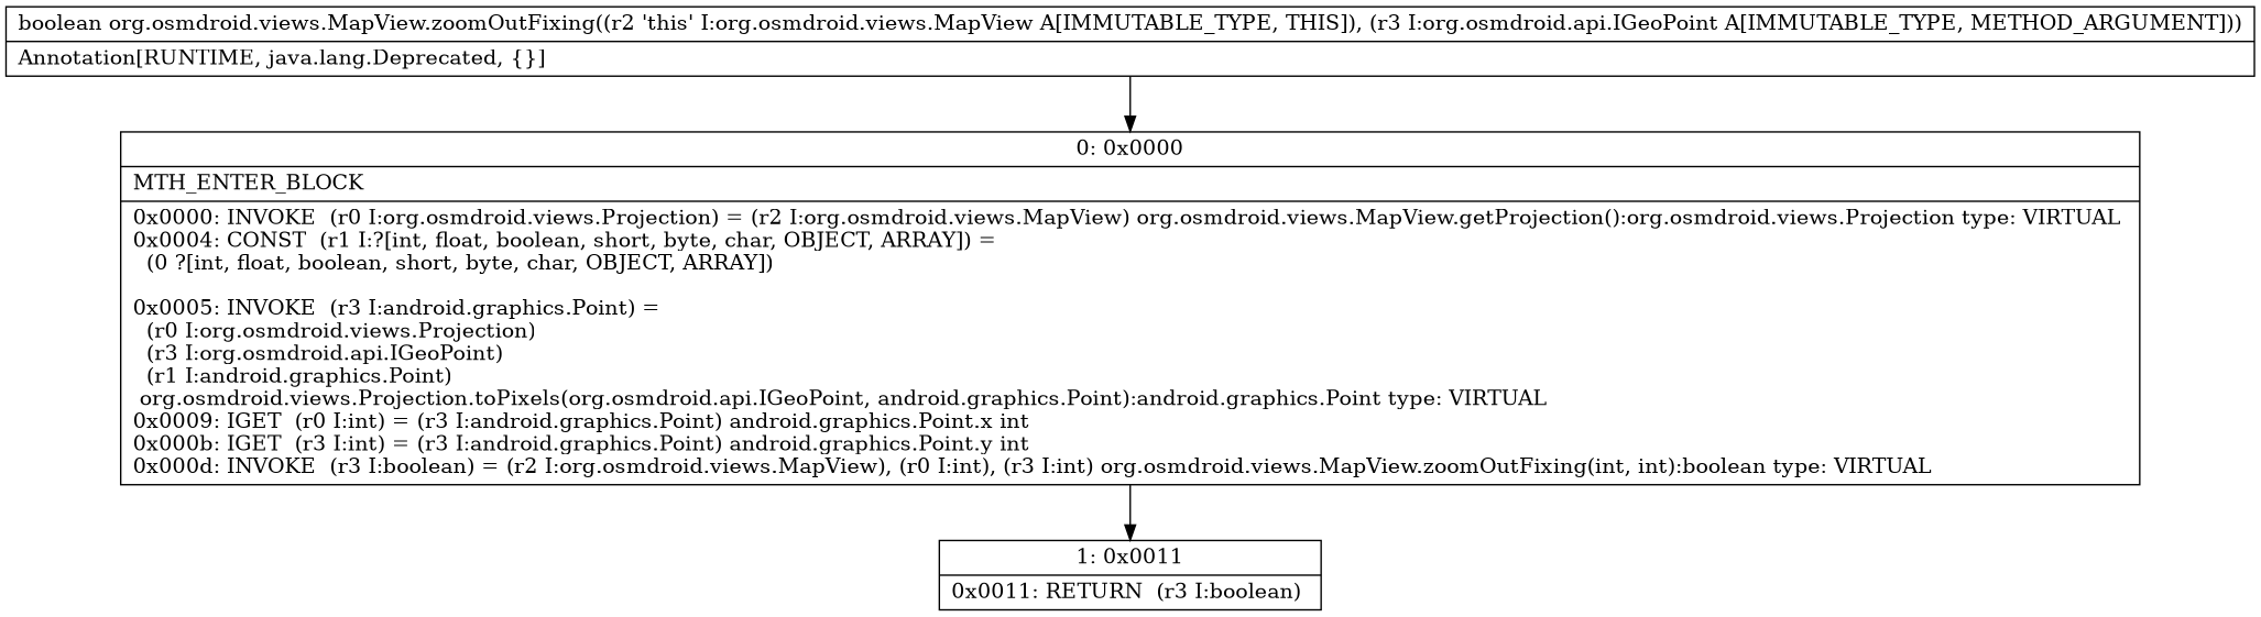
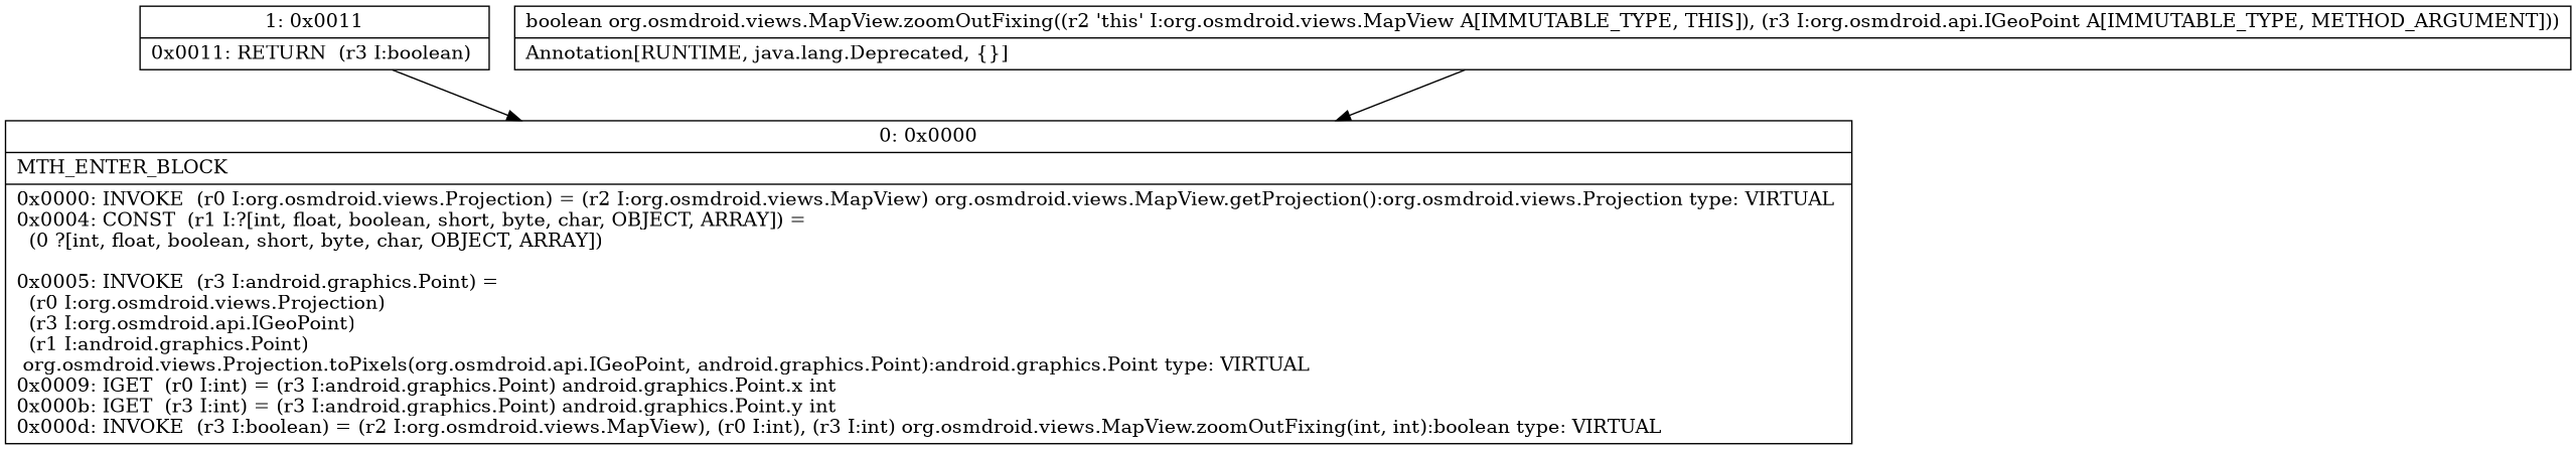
  digraph {
    node [shape=record]
    n1 [label="{0\:\ 0x0000|MTH_ENTER_BLOCK\l|0x0000: INVOKE  (r0 I:org.osmdroid.views.Projection) = (r2 I:org.osmdroid.views.MapView) org.osmdroid.views.MapView.getProjection():org.osmdroid.views.Projection type: VIRTUAL \l0x0004: CONST  (r1 I:?[int, float, boolean, short, byte, char, OBJECT, ARRAY]) = \l  (0 ?[int, float, boolean, short, byte, char, OBJECT, ARRAY])\l \l0x0005: INVOKE  (r3 I:android.graphics.Point) = \l  (r0 I:org.osmdroid.views.Projection)\l  (r3 I:org.osmdroid.api.IGeoPoint)\l  (r1 I:android.graphics.Point)\l org.osmdroid.views.Projection.toPixels(org.osmdroid.api.IGeoPoint, android.graphics.Point):android.graphics.Point type: VIRTUAL \l0x0009: IGET  (r0 I:int) = (r3 I:android.graphics.Point) android.graphics.Point.x int \l0x000b: IGET  (r3 I:int) = (r3 I:android.graphics.Point) android.graphics.Point.y int \l0x000d: INVOKE  (r3 I:boolean) = (r2 I:org.osmdroid.views.MapView), (r0 I:int), (r3 I:int) org.osmdroid.views.MapView.zoomOutFixing(int, int):boolean type: VIRTUAL \l}"]
    n2 [label="{1\:\ 0x0011|0x0011: RETURN  (r3 I:boolean) \l}"]
    n3 [label="{boolean org.osmdroid.views.MapView.zoomOutFixing((r2 'this' I:org.osmdroid.views.MapView A[IMMUTABLE_TYPE, THIS]), (r3 I:org.osmdroid.api.IGeoPoint A[IMMUTABLE_TYPE, METHOD_ARGUMENT]))  | Annotation[RUNTIME, java.lang.Deprecated, \{\}]\l}"]
-   n1 -> n2
+   n2 -> n1
    n3 -> n1
  }
